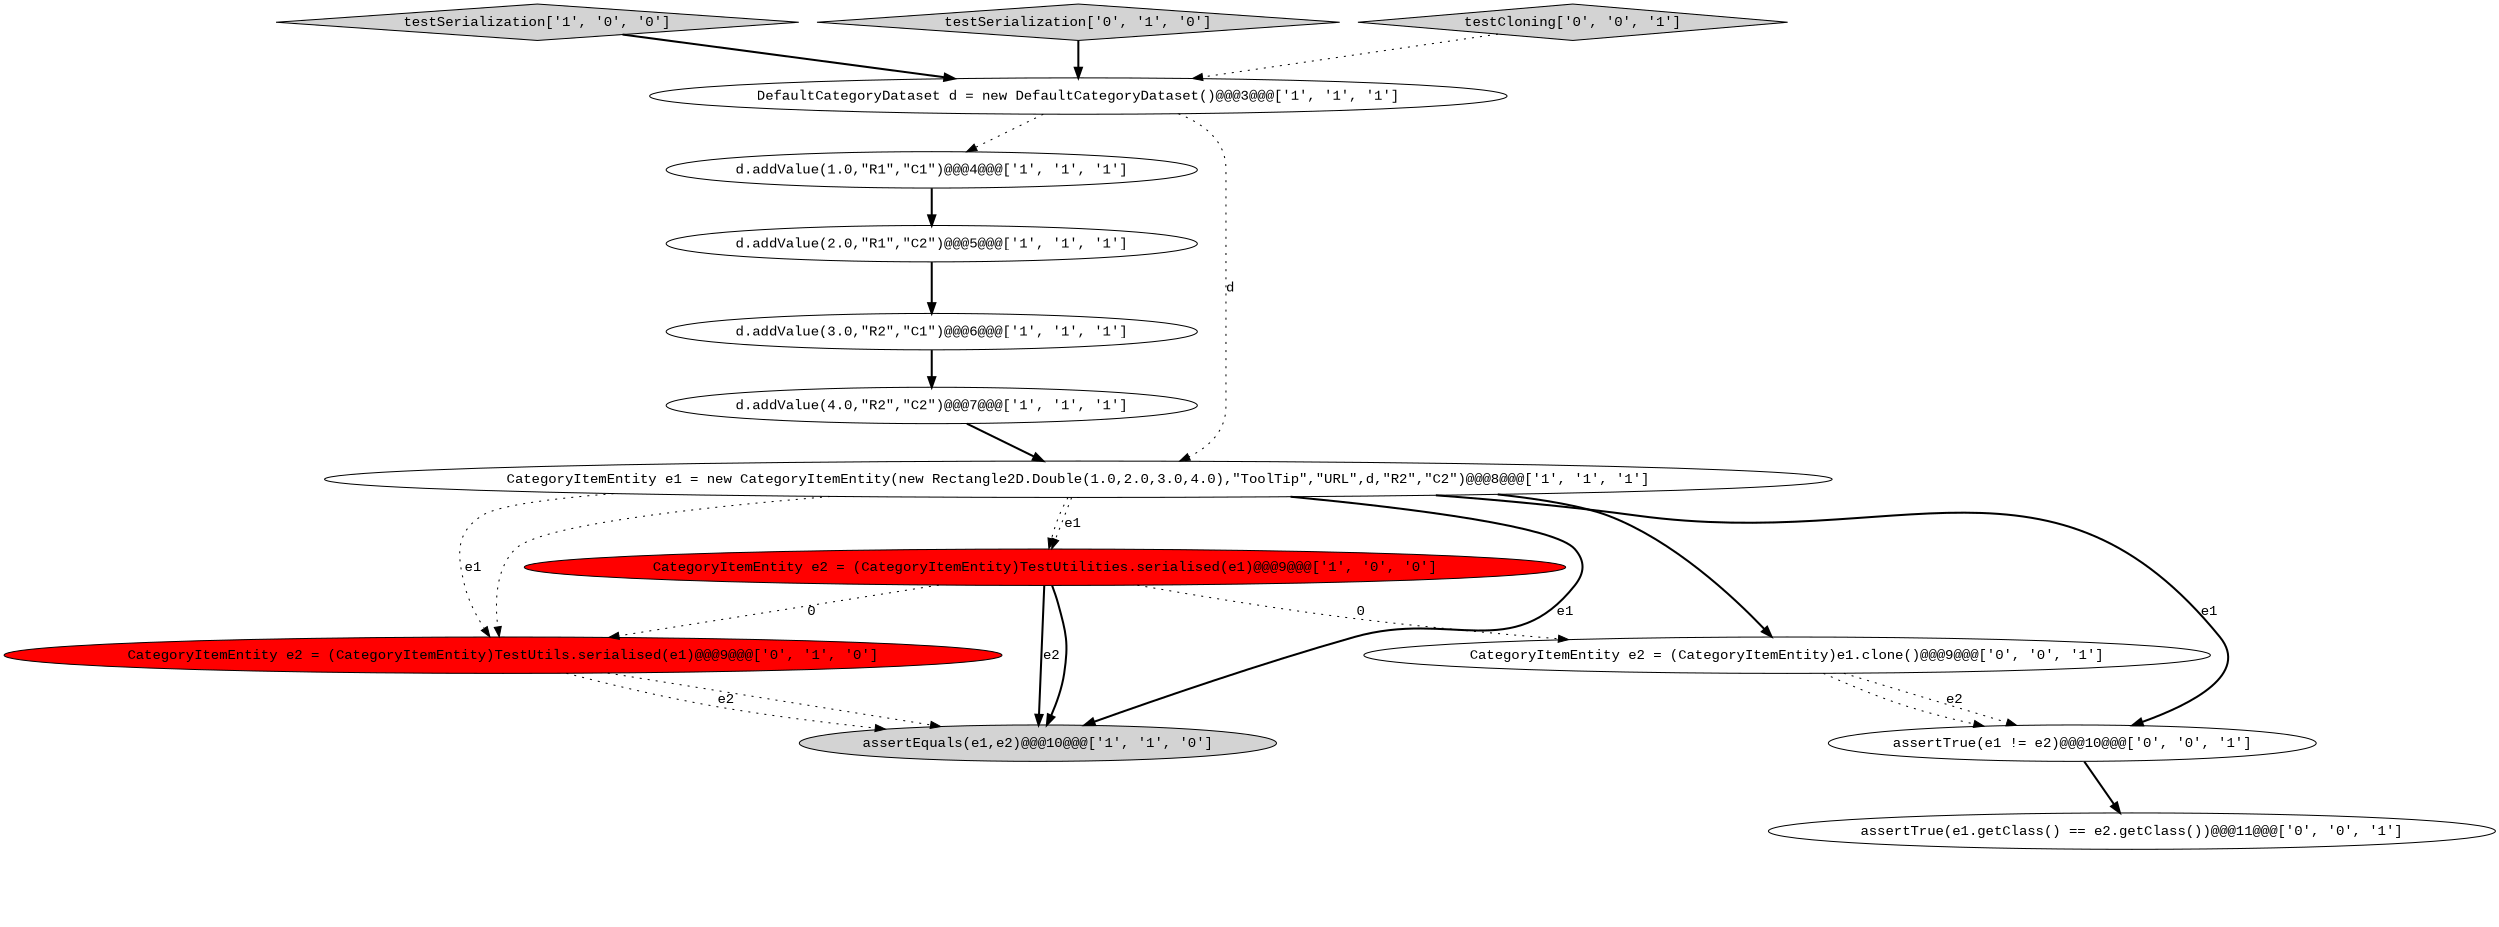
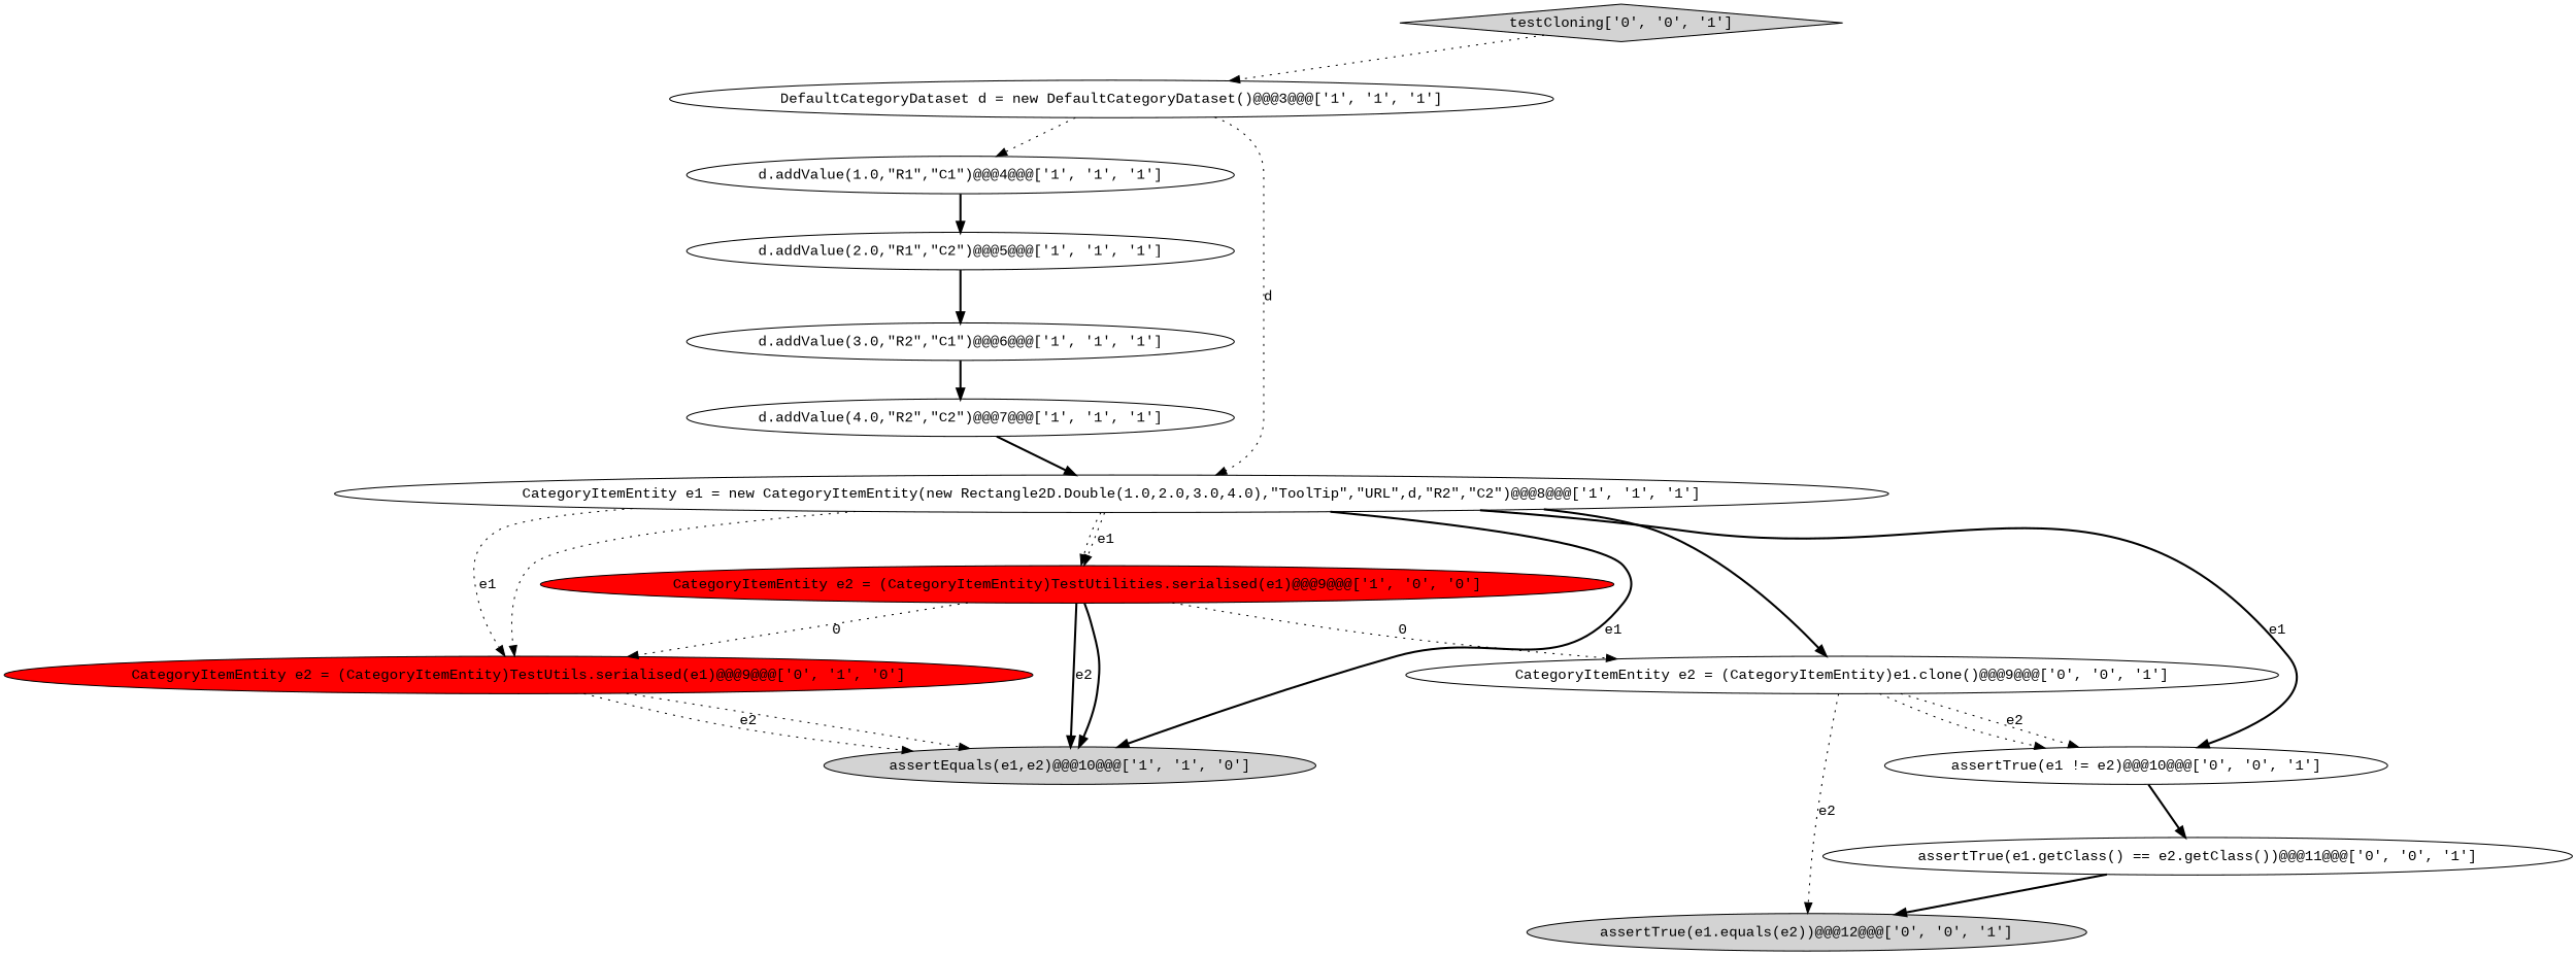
  digraph {
    fontname="Liberation Mono"
    node [fillcolor=white fontname="Liberation Mono" shape=ellipse style=filled]
    edge [fontname="Liberation Mono" style=dotted]
    n1 [fillcolor=red label="CategoryItemEntity e2 = (CategoryItemEntity)TestUtils.serialised(e1)@@@9@@@['0', '1', '0']"]
    n2 [fillcolor=lightgray label="assertEquals(e1,e2)@@@10@@@['1', '1', '0']"]
    n3 [label="d.addValue(1.0,\"R1\",\"C1\")@@@4@@@['1', '1', '1']"]
    n4 [label="d.addValue(2.0,\"R1\",\"C2\")@@@5@@@['1', '1', '1']"]
    n5 [label="d.addValue(3.0,\"R2\",\"C1\")@@@6@@@['1', '1', '1']"]
    n6 [label="d.addValue(4.0,\"R2\",\"C2\")@@@7@@@['1', '1', '1']"]
    n7 [label="CategoryItemEntity e1 = new CategoryItemEntity(new Rectangle2D.Double(1.0,2.0,3.0,4.0),\"ToolTip\",\"URL\",d,\"R2\",\"C2\")@@@8@@@['1', '1', '1']"]
    n8 [label="assertTrue(e1 != e2)@@@10@@@['0', '0', '1']"]
    n9 [label="assertTrue(e1.getClass() == e2.getClass())@@@11@@@['0', '0', '1']"]
-   n10 [fillcolor=lightgray label="testSerialization['1', '0', '0']" shape=diamond]
    n11 [label="DefaultCategoryDataset d = new DefaultCategoryDataset()@@@3@@@['1', '1', '1']"]
+   n12 [fillcolor=lightgray label="assertTrue(e1.equals(e2))@@@12@@@['0', '0', '1']"]
    n13 [label="CategoryItemEntity e2 = (CategoryItemEntity)e1.clone()@@@9@@@['0', '0', '1']"]
    n14 [fillcolor=red label="CategoryItemEntity e2 = (CategoryItemEntity)TestUtilities.serialised(e1)@@@9@@@['1', '0', '0']"]
-   n15 [fillcolor=lightgray label="testSerialization['0', '1', '0']" shape=diamond]
    n16 [fillcolor=lightgray label="testCloning['0', '0', '1']" shape=diamond]
    n1 -> n2
    n1 -> n2 [label=e2]
    n3 -> n4 [style=bold]
    n4 -> n5 [style=bold]
    n5 -> n6 [style=bold]
    n6 -> n7 [style=bold]
    n7 -> n1 [label=e1]
    n7 -> n1
    n7 -> n2 [label=e1 style=bold]
    n7 -> n8 [label=e1 style=bold]
    n7 -> n13 [style=bold]
    n7 -> n14 [label=e1]
    n7 -> n14
    n8 -> n9 [style=bold]
-   n10 -> n11 [style=bold]
+   n9 -> n12 [style=bold]
    n11 -> n3
    n11 -> n7 [label=d]
    n13 -> n8 [label=e2]
    n13 -> n8
+   n13 -> n12 [label=e2]
    n14 -> n1 [label=0]
    n14 -> n2 [label=e2 style=bold]
    n14 -> n2 [style=bold]
    n14 -> n13 [label=0]
-   n15 -> n11 [style=bold]
    n16 -> n11
  }
